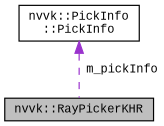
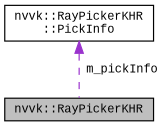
  digraph {
    fontname="Liberation Mono"
    node [color=black fontname="Liberation Mono" fontsize=10 shape=record style=filled]
    n1 [fillcolor=grey75 fontcolor=black height=0.2 label="nvvk::RayPickerKHR" width=0.4]
-   n2 [fillcolor=white height=0.2 label="nvvk::PickInfo\l::PickInfo" width=0.4]
+   n2 [fillcolor=white height=0.2 label="nvvk::RayPickerKHR\l::PickInfo" width=0.4]
    n2 -> n1 [color=darkorchid3 dir=back fontname="Liberation Mono" fontsize=10 label=" m_pickInfo" labelfontname=Helvetica labelfontsize=10 style=dashed]
  }
